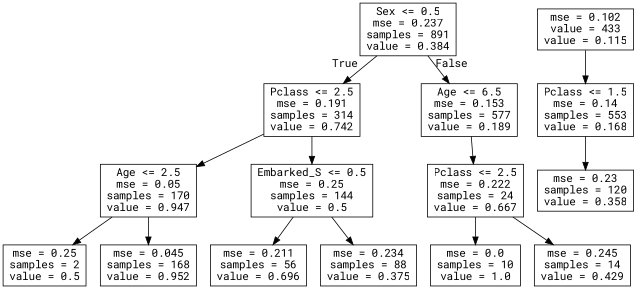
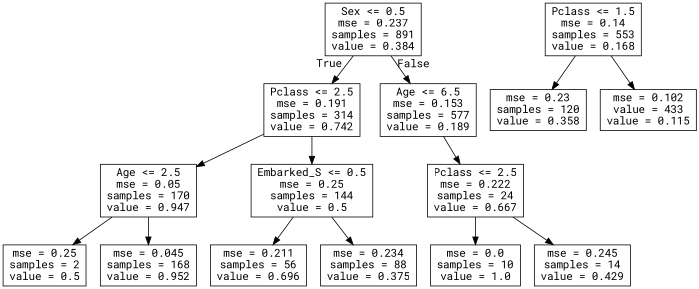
  digraph {
    fontname="Roboto Mono"
    node [fontname="Roboto Mono" shape=box]
    edge [fontname="Roboto Mono"]
    n1 [label="Sex <= 0.5\nmse = 0.237\nsamples = 891\nvalue = 0.384"]
    n2 [label="Pclass <= 2.5\nmse = 0.191\nsamples = 314\nvalue = 0.742"]
    n3 [label="Age <= 6.5\nmse = 0.153\nsamples = 577\nvalue = 0.189"]
    n4 [label="Age <= 2.5\nmse = 0.05\nsamples = 170\nvalue = 0.947"]
    n5 [label="Embarked_S <= 0.5\nmse = 0.25\nsamples = 144\nvalue = 0.5"]
    n6 [label="Pclass <= 2.5\nmse = 0.222\nsamples = 24\nvalue = 0.667"]
    n7 [label="mse = 0.25\nsamples = 2\nvalue = 0.5"]
    n8 [label="mse = 0.045\nsamples = 168\nvalue = 0.952"]
    n9 [label="mse = 0.211\nsamples = 56\nvalue = 0.696"]
    n10 [label="mse = 0.234\nsamples = 88\nvalue = 0.375"]
    n11 [label="mse = 0.0\nsamples = 10\nvalue = 1.0"]
    n12 [label="mse = 0.245\nsamples = 14\nvalue = 0.429"]
    n13 [label="Pclass <= 1.5\nmse = 0.14\nsamples = 553\nvalue = 0.168"]
    n14 [label="mse = 0.23\nsamples = 120\nvalue = 0.358"]
    n15 [label="mse = 0.102\nvalue = 433\nvalue = 0.115"]
    n1 -> n2 [headlabel=True labelangle=45 labeldistance=2.5]
    n1 -> n3 [headlabel=False labelangle=-45 labeldistance=2.5]
    n2 -> n4
    n2 -> n5
    n3 -> n6
    n4 -> n7
    n4 -> n8
    n5 -> n9
    n5 -> n10
    n6 -> n11
    n6 -> n12
    n13 -> n14
-   n15 -> n13
+   n13 -> n15
  }
